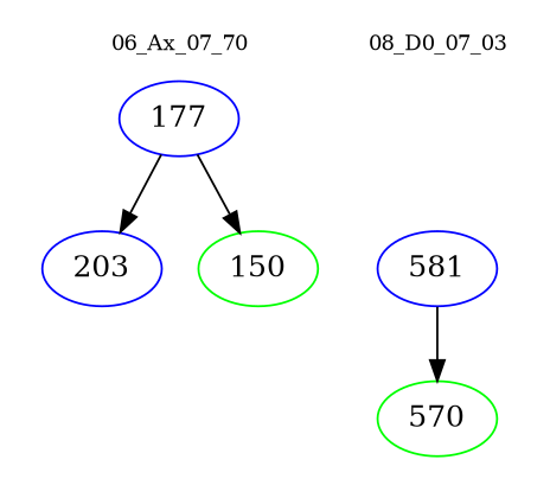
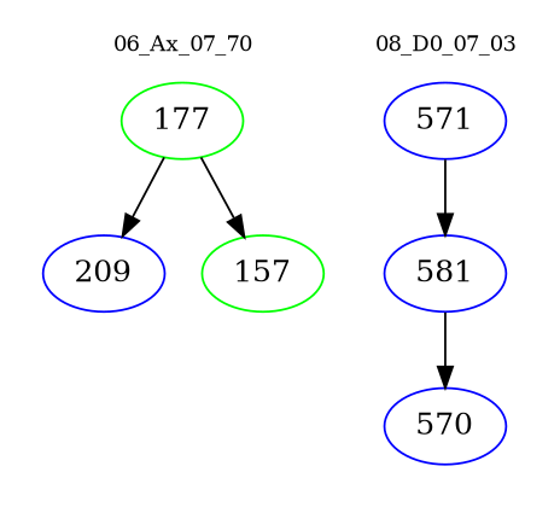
  digraph {
    node [color=blue]
    edge [color=black]
-   n1 [label=177]
-   n2 [label=203]
-   n3 [color=green label=150]
-   n5 [color=green label=570]
+   n1 [color=green label=177]
+   n2 [label=209]
+   n3 [color=green label=157]
+   n4 [label=571]
+   n5 [label=570]
    n6 [label=581]
    subgraph cluster_1 {
      color=white
      fontsize=10
      label="06_Ax_07_70"
      n1
      n2
      n3
    }
    subgraph cluster_2 {
      color=white
      fontsize=10
      label="08_D0_07_03"
+     n4
      n5
      n6
    }
    n1 -> n2
    n1 -> n3
+   n4 -> n6
    n6 -> n5
  }
